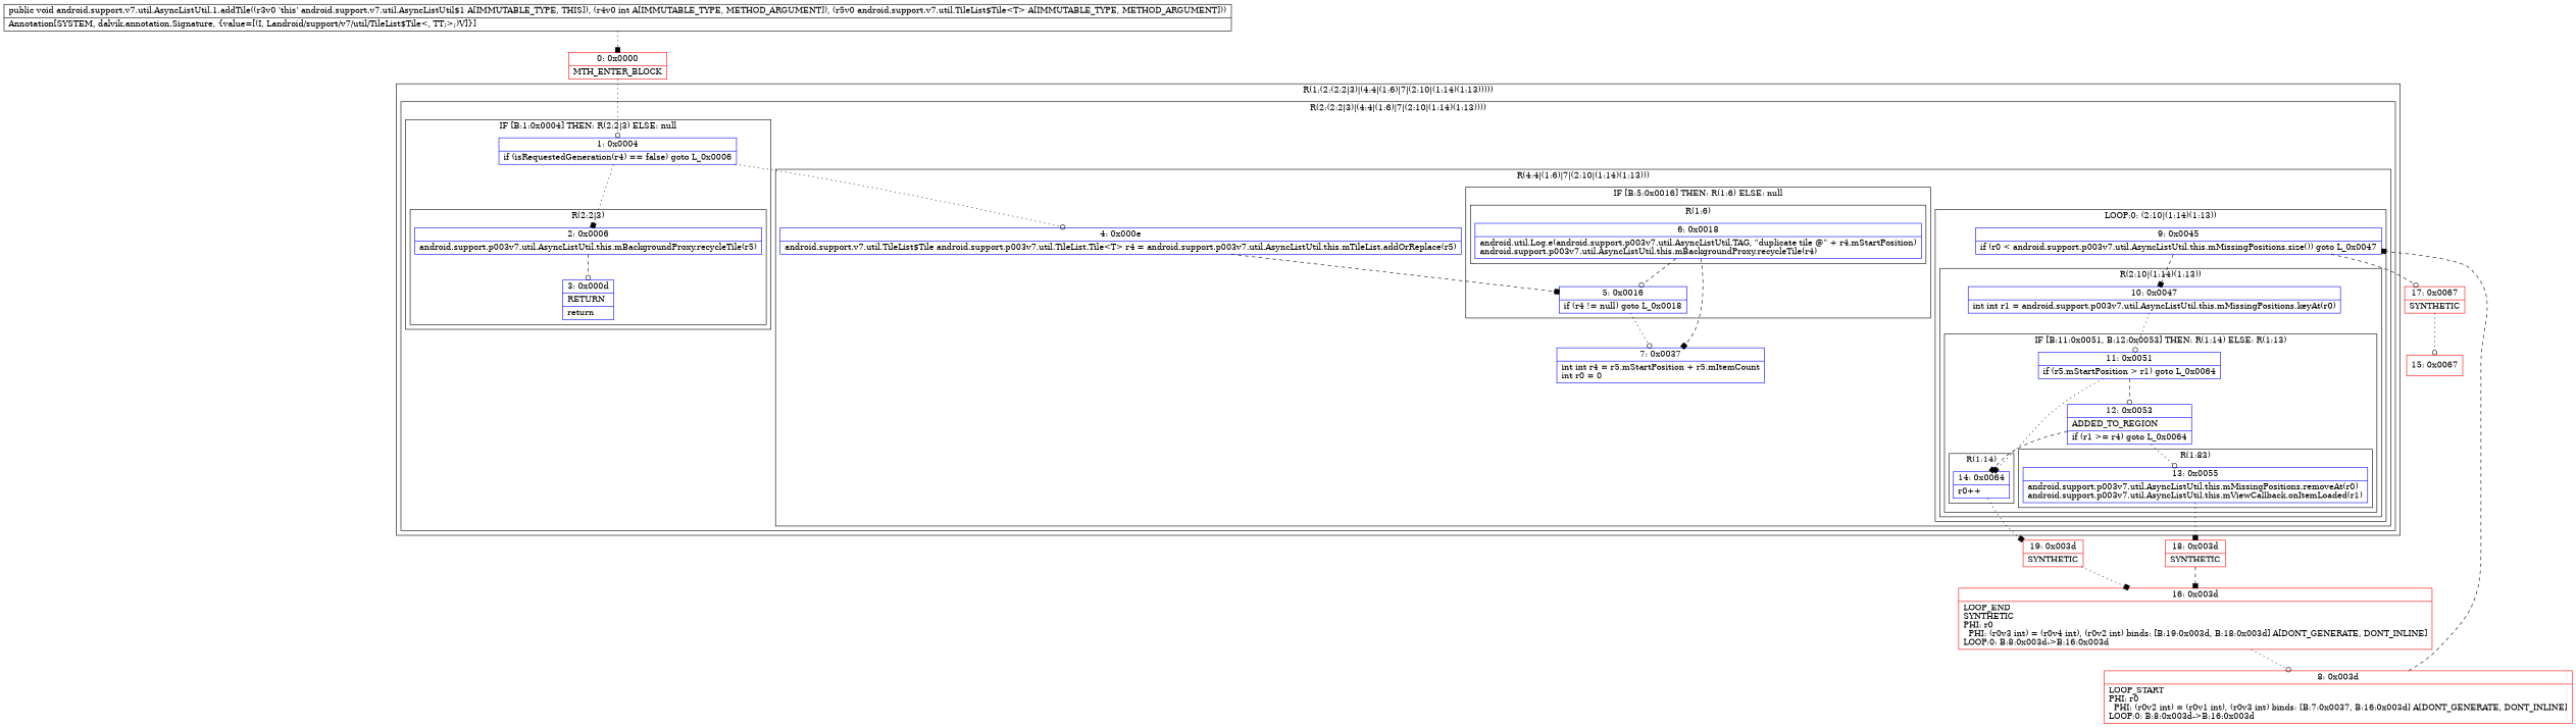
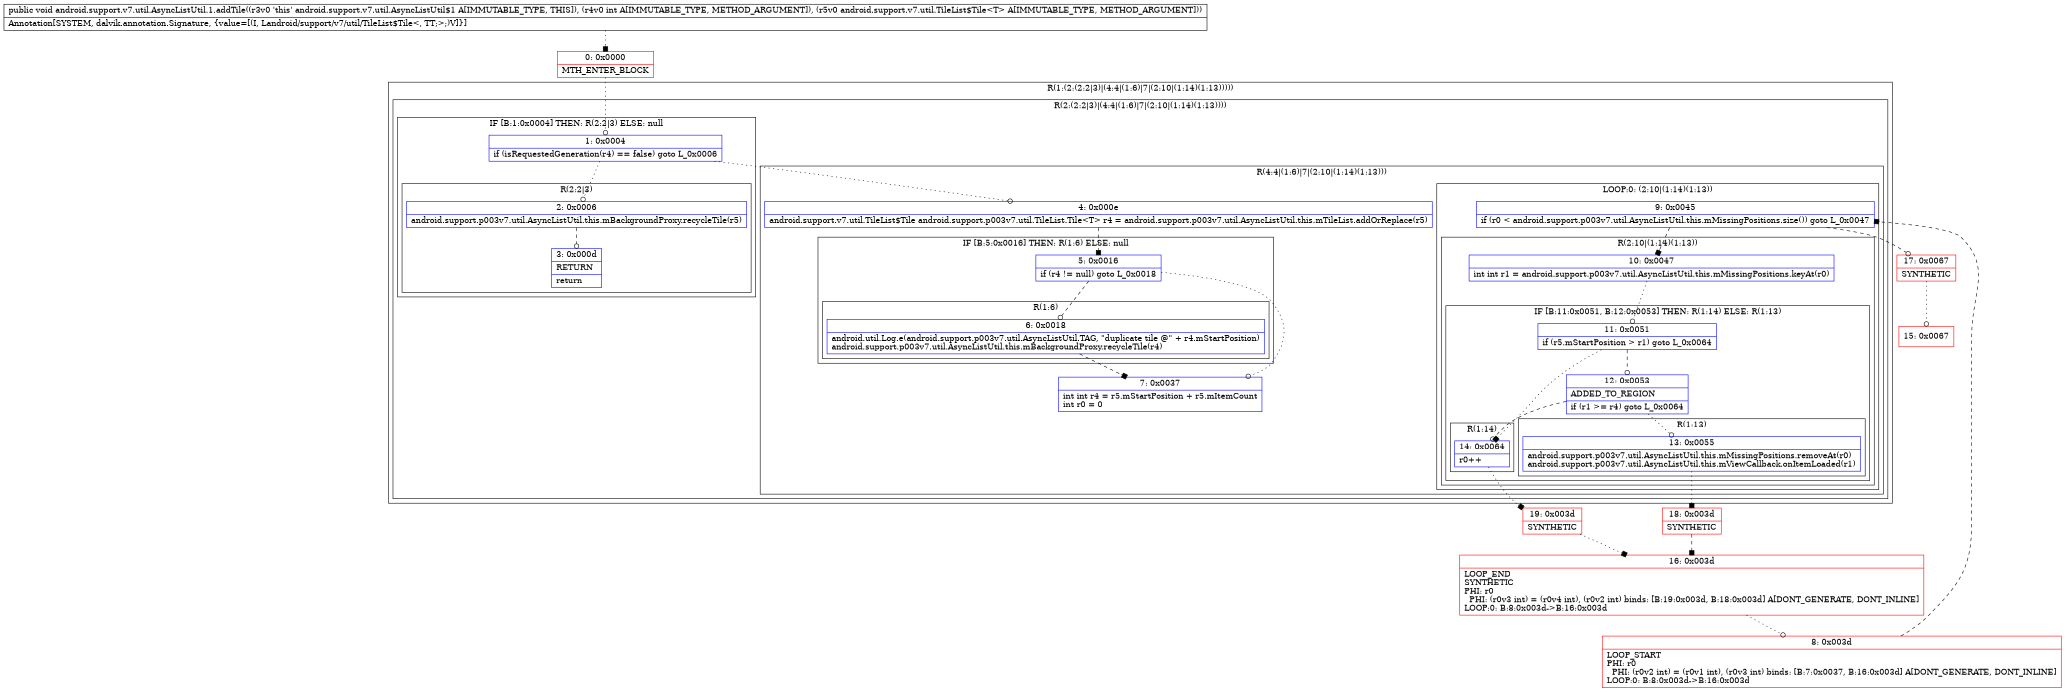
  digraph {
    node [color=blue shape=record]
    edge [arrowhead=odot style=dotted]
    n1 [label="{2\:\ 0x0006|android.support.p003v7.util.AsyncListUtil.this.mBackgroundProxy.recycleTile(r5)\l}"]
    n2 [label="{3\:\ 0x000d|RETURN\l|return\l}"]
    n3 [label="{1\:\ 0x0004|if (isRequestedGeneration(r4) == false) goto L_0x0006\l}"]
    n4 [label="{6\:\ 0x0018|android.util.Log.e(android.support.p003v7.util.AsyncListUtil.TAG, \"duplicate tile @\" + r4.mStartPosition)\landroid.support.p003v7.util.AsyncListUtil.this.mBackgroundProxy.recycleTile(r4)\l}"]
    n5 [label="{5\:\ 0x0016|if (r4 != null) goto L_0x0018\l}"]
    n6 [label="{14\:\ 0x0064|r0++\l}"]
    n7 [label="{13\:\ 0x0055|android.support.p003v7.util.AsyncListUtil.this.mMissingPositions.removeAt(r0)\landroid.support.p003v7.util.AsyncListUtil.this.mViewCallback.onItemLoaded(r1)\l}"]
    n8 [label="{11\:\ 0x0051|if (r5.mStartPosition \> r1) goto L_0x0064\l}"]
    n9 [label="{12\:\ 0x0053|ADDED_TO_REGION\l|if (r1 \>= r4) goto L_0x0064\l}"]
    n10 [label="{10\:\ 0x0047|int int r1 = android.support.p003v7.util.AsyncListUtil.this.mMissingPositions.keyAt(r0)\l}"]
    n11 [label="{9\:\ 0x0045|if (r0 \< android.support.p003v7.util.AsyncListUtil.this.mMissingPositions.size()) goto L_0x0047\l}"]
    n12 [label="{4\:\ 0x000e|android.support.v7.util.TileList$Tile android.support.p003v7.util.TileList.Tile\<T\> r4 = android.support.p003v7.util.AsyncListUtil.this.mTileList.addOrReplace(r5)\l}"]
    n13 [label="{7\:\ 0x0037|int int r4 = r5.mStartPosition + r5.mItemCount\lint r0 = 0\l}"]
    n14 [color=red label="{19\:\ 0x003d|SYNTHETIC\l}"]
    n15 [color=red label="{18\:\ 0x003d|SYNTHETIC\l}"]
    n16 [color=red label="{17\:\ 0x0067|SYNTHETIC\l}"]
    n17 [color=red label="{8\:\ 0x003d|LOOP_START\lPHI: r0 \l  PHI: (r0v2 int) = (r0v1 int), (r0v3 int) binds: [B:7:0x0037, B:16:0x003d] A[DONT_GENERATE, DONT_INLINE]\lLOOP:0: B:8:0x003d\-\>B:16:0x003d\l}"]
    n18 [color=red label="{15\:\ 0x0067}"]
    n19 [color=red label="{16\:\ 0x003d|LOOP_END\lSYNTHETIC\lPHI: r0 \l  PHI: (r0v3 int) = (r0v4 int), (r0v2 int) binds: [B:19:0x003d, B:18:0x003d] A[DONT_GENERATE, DONT_INLINE]\lLOOP:0: B:8:0x003d\-\>B:16:0x003d\l}"]
    n20 [color=red label="{0\:\ 0x0000|MTH_ENTER_BLOCK\l}"]
    n21 [label="{public void android.support.v7.util.AsyncListUtil.1.addTile((r3v0 'this' android.support.v7.util.AsyncListUtil$1 A[IMMUTABLE_TYPE, THIS]), (r4v0 int A[IMMUTABLE_TYPE, METHOD_ARGUMENT]), (r5v0 android.support.v7.util.TileList$Tile\<T\> A[IMMUTABLE_TYPE, METHOD_ARGUMENT]))  | Annotation[SYSTEM, dalvik.annotation.Signature, \{value=[(I, Landroid\/support\/v7\/util\/TileList$Tile\<, TT;\>;)V]\}]\l}" color=""]
    subgraph cluster_1 {
      label="R(1:(2:(2:2|3)|(4:4|(1:6)|7|(2:10|(1:14)(1:13)))))"
      subgraph cluster_2 {
        label="R(2:(2:2|3)|(4:4|(1:6)|7|(2:10|(1:14)(1:13))))"
        subgraph cluster_3 {
          label="IF [B:1:0x0004] THEN: R(2:2|3) ELSE: null"
          n3
          subgraph cluster_4 {
            label="R(2:2|3)"
            n1
            n2
          }
        }
        subgraph cluster_5 {
          label="R(4:4|(1:6)|7|(2:10|(1:14)(1:13)))"
          n12
          n13
          subgraph cluster_6 {
            label="IF [B:5:0x0016] THEN: R(1:6) ELSE: null"
            n5
            subgraph cluster_7 {
              label="R(1:6)"
              n4
            }
          }
          subgraph cluster_8 {
            label="LOOP:0: (2:10|(1:14)(1:13))"
            n11
            subgraph cluster_9 {
              label="R(2:10|(1:14)(1:13))"
              n10
              subgraph cluster_10 {
                label="IF [B:11:0x0051, B:12:0x0053] THEN: R(1:14) ELSE: R(1:13)"
                n8
                n9
                subgraph cluster_11 {
                  label="R(1:14)"
                  n6
                }
                subgraph cluster_12 {
-                 label="R(1:83)"
+                 label="R(1:13)"
                  n7
                }
              }
            }
          }
        }
      }
    }
    n1 -> n2 [style=dashed]
-   n3 -> n1 [arrowhead=box]
+   n3 -> n1
    n3 -> n12
    n4 -> n13 [arrowhead=box style=dashed]
-   n4 -> n5 [style=dashed]
+   n5 -> n4 [style=dashed]
    n5 -> n13
    n6 -> n14 [arrowhead=box]
    n7 -> n15 [arrowhead=box]
    n8 -> n6 [arrowhead=box]
    n8 -> n9 [style=dashed]
-   n9 -> n6 [arrowhead=box style=dashed]
+   n9 -> n6 [style=dashed]
    n9 -> n7
    n10 -> n8
    n11 -> n10 [arrowhead=box style=dashed]
    n11 -> n16 [style=dashed]
    n12 -> n5 [arrowhead=box style=dashed]
    n14 -> n19 [arrowhead=box]
    n15 -> n19 [arrowhead=box style=dashed]
    n16 -> n18
    n17 -> n11 [arrowhead=box style=dashed]
    n19 -> n17
    n20 -> n3
    n21 -> n20 [arrowhead=box]
  }
